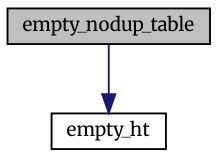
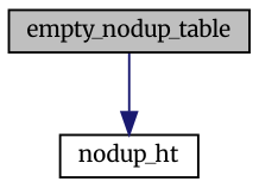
  digraph {
    rankdir=TB
    fontname=Merriweather
    node [color=black fontname=Merriweather fontsize=10 shape=record style=filled]
    n1 [fillcolor=grey75 fontcolor=black height=0.2 label=empty_nodup_table width=0.4]
-   n2 [fillcolor=white height=0.2 label=empty_ht width=0.4]
+   n2 [fillcolor=white height=0.2 label=nodup_ht width=0.4]
    n1 -> n2 [color=midnightblue fontname=Merriweather fontsize=10 labelfontname=Helvetica labelfontsize=10 style=solid]
  }
